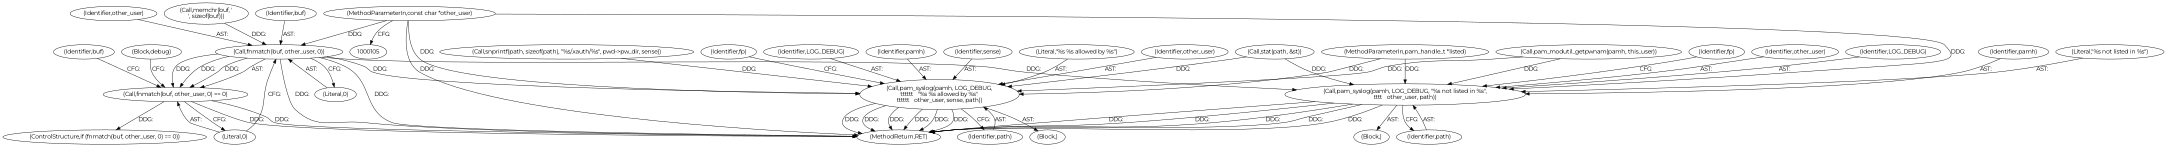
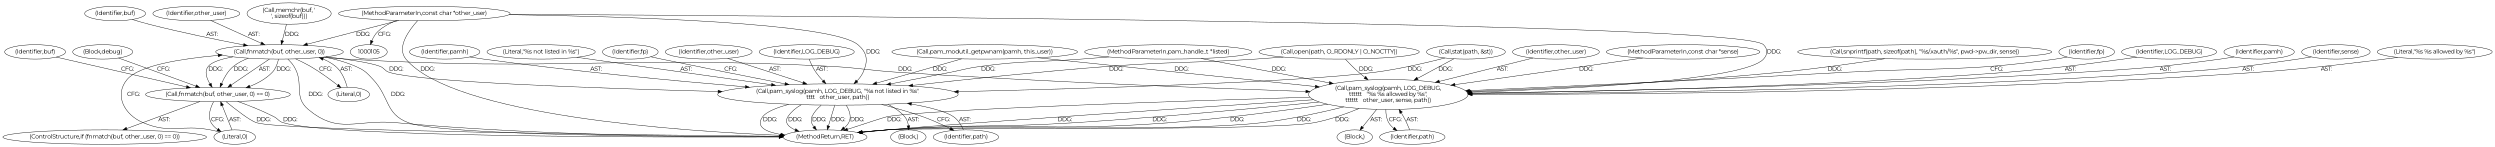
  digraph {
    fontname=Montserrat
    node [fontname=Montserrat]
    edge [fontname=Montserrat]
    n1 [label="(MethodParameterIn,const char *other_user)"]
    n2 [label="(Call,fnmatch(buf, other_user, 0))"]
    n3 [label="(Call,pam_syslog(pamh, LOG_DEBUG,\n\t\t\t\t\t\t   \"%s %s allowed by %s\",\n\t\t\t\t\t\t   other_user, sense, path))"]
    n4 [label="(Call,pam_syslog(pamh, LOG_DEBUG, \"%s not listed in %s\",\n\t\t\t\t   other_user, path))"]
    n5 [label="(MethodReturn,RET)"]
    1000105
    n7 [label="(Call,fnmatch(buf, other_user, 0) == 0)"]
    n8 [label="(Literal,0)"]
    n9 [label="(Identifier,path)"]
    n10 [label="(Block,)"]
    n11 [label="(Block,)"]
    n12 [label="(Identifier,path)"]
    n13 [label="(ControlStructure,if (fnmatch(buf, other_user, 0) == 0))"]
    n14 [label="(Literal,0)"]
    n15 [label="(Identifier,pamh)"]
    n16 [label="(Call,snprintf(path, sizeof(path), \"%s/.xauth/%s\", pwd->pw_dir, sense))"]
    n17 [label="(Identifier,fp)"]
    n18 [label="(Literal,\"%s not listed in %s\")"]
    n19 [label="(Identifier,buf)"]
    n20 [label="(Identifier,other_user)"]
    n21 [label="(Identifier,fp)"]
    n22 [label="(Identifier,LOG_DEBUG)"]
    n23 [label="(Identifier,pamh)"]
    n24 [label="(Identifier,buf)"]
    n25 [label="(Call,memchr(buf, '\n', sizeof(buf)))"]
+   n26 [label="(Call,open(path, O_RDONLY | O_NOCTTY))"]
    n27 [label="(Identifier,sense)"]
    n28 [label="(Literal,\"%s %s allowed by %s\")"]
    n29 [label="(Call,stat(path, &st))"]
    n30 [label="(Block,debug)"]
    n31 [label="(Identifier,other_user)"]
    n32 [label="(MethodParameterIn,pam_handle_t *listed)"]
    n33 [label="(Identifier,other_user)"]
+   n34 [label="(MethodParameterIn,const char *sense)"]
    n35 [label="(Call,pam_modutil_getpwnam(pamh, this_user))"]
    n36 [label="(Identifier,LOG_DEBUG)"]
    n1 -> n2 [label="DDG: "]
    n1 -> n3 [label="DDG: "]
    n1 -> n4 [label="DDG: "]
    n1 -> n5 [label="DDG: "]
    n1 -> 1000105 [label="CFG: "]
    n2 -> n3 [label="DDG: "]
    n2 -> n4 [label="DDG: "]
    n2 -> n5 [label="DDG: "]
    n2 -> n5 [label="DDG: "]
    n2 -> n7 [label="AST: "]
    n2 -> n7 [label="DDG: "]
    n2 -> n7 [label="DDG: "]
    n2 -> n7 [label="DDG: "]
    n2 -> n8 [label="CFG: "]
    n3 -> n5 [label="DDG: "]
    n3 -> n5 [label="DDG: "]
    n3 -> n5 [label="DDG: "]
    n3 -> n5 [label="DDG: "]
    n3 -> n5 [label="DDG: "]
    n3 -> n5 [label="DDG: "]
    n3 -> n9 [label="CFG: "]
    n3 -> n10 [label="AST: "]
    n4 -> n5 [label="DDG: "]
    n4 -> n5 [label="DDG: "]
    n4 -> n5 [label="DDG: "]
    n4 -> n5 [label="DDG: "]
    n4 -> n5 [label="DDG: "]
    n4 -> n11 [label="AST: "]
    n4 -> n12 [label="CFG: "]
    n7 -> n5 [label="DDG: "]
    n7 -> n5 [label="DDG: "]
-   n7 -> n13 [label="DDG: "]
+   n7 -> n13 [label="AST: "]
    n7 -> n14 [label="CFG: "]
    n8 -> n2 [label="AST: "]
    n9 -> n3 [label="AST: "]
    n12 -> n4 [label="AST: "]
    n14 -> n2 [label="CFG: "]
    n14 -> n7 [label="AST: "]
    n15 -> n4 [label="AST: "]
    n16 -> n3 [label="DDG: "]
    n17 -> n3 [label="CFG: "]
    n18 -> n4 [label="AST: "]
    n19 -> n2 [label="AST: "]
    n20 -> n2 [label="AST: "]
    n21 -> n4 [label="CFG: "]
    n22 -> n3 [label="AST: "]
    n23 -> n3 [label="AST: "]
    n24 -> n7 [label="CFG: "]
    n25 -> n2 [label="DDG: "]
+   n26 -> n3 [label="DDG: "]
+   n26 -> n4 [label="DDG: "]
    n27 -> n3 [label="AST: "]
    n28 -> n3 [label="AST: "]
    n29 -> n3 [label="DDG: "]
    n29 -> n4 [label="DDG: "]
    n30 -> n7 [label="CFG: "]
    n31 -> n4 [label="AST: "]
    n32 -> n3 [label="DDG: "]
    n32 -> n4 [label="DDG: "]
    n33 -> n3 [label="AST: "]
+   n34 -> n3 [label="DDG: "]
    n35 -> n3 [label="DDG: "]
    n35 -> n4 [label="DDG: "]
    n36 -> n4 [label="AST: "]
  }
